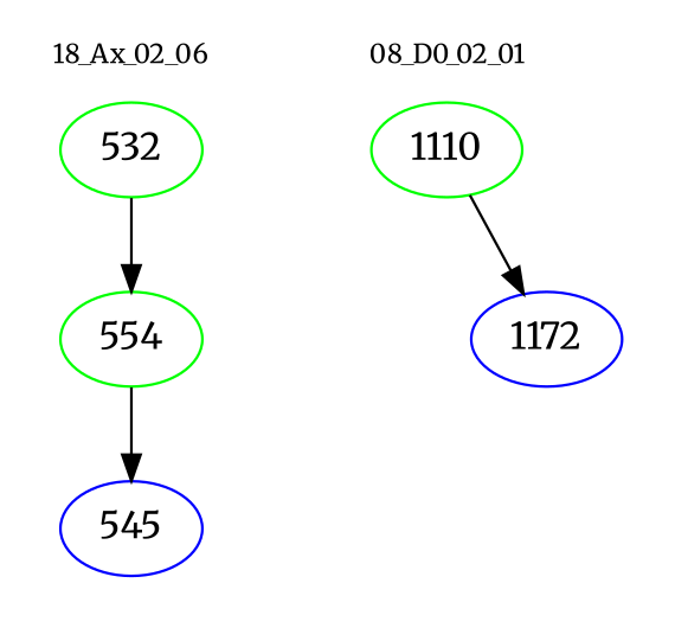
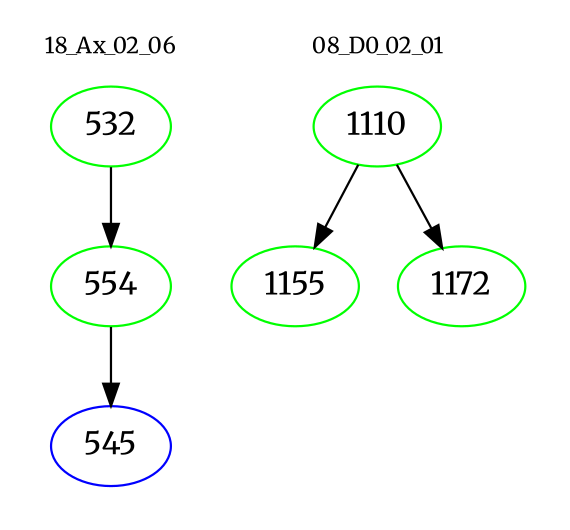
  digraph {
    fontname=Merriweather
    node [color=green fontname=Merriweather]
    edge [color=black fontname=Merriweather]
    n1 [label=532]
    n2 [label=554]
    n3 [color=blue label=545]
    n4 [label=1110]
-   n6 [color=blue label=1172]
+   n5 [label=1155]
+   n6 [label=1172]
    subgraph cluster_1 {
      color=white
      fontsize=10
      label="18_Ax_02_06"
      n1
      n2
      n3
    }
    subgraph cluster_2 {
      color=white
      fontsize=10
      label="08_D0_02_01"
      n4
+     n5
      n6
    }
    n1 -> n2
    n2 -> n3
+   n4 -> n5
    n4 -> n6
  }
